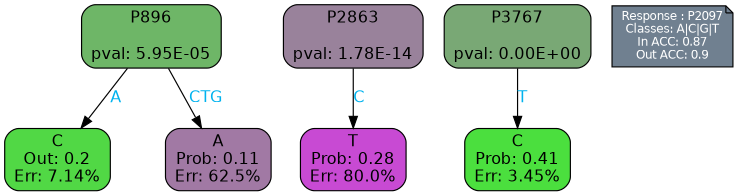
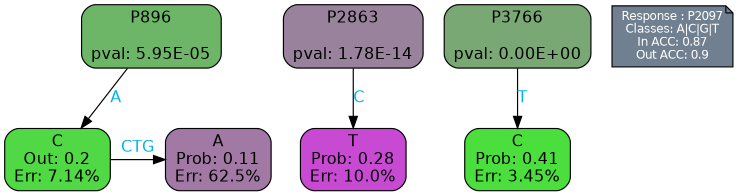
  digraph {
    ranksep=equally
    splines=polylines
    node [color=black fontname=helvetica shape=box style="filled, rounded"]
    edge [fontcolor=deepskyblue2 fontname=helvetica]
    n1 [fillcolor="#51d845" label="C\nOut: 0.2\nErr: 7.14%"]
    n2 [fillcolor="#a179a4" label="A\nProb: 0.11\nErr: 62.5%"]
-   n3 [fillcolor="#c84ad3" label="T\nProb: 0.28\nErr: 80.0%"]
+   n3 [fillcolor="#c84ad3" label="T\nProb: 0.28\nErr: 10.0%"]
    n4 [fillcolor="#4bdf3e" label="C\nProb: 0.41\nErr: 3.45%"]
    n5 [align=left fillcolor=slategray fontcolor=white fontsize=10 label="Response : P2097\nClasses: A|C|G|T\nIn ACC: 0.87\nOut ACC: 0.9\n" shape=note style=filled]
-   n6 [fillcolor="#79a875" label="P3767\n\npval: 0.00E+00"]
+   n6 [fillcolor="#79a875" label="P3766\n\npval: 0.00E+00"]
    n7 [fillcolor="#99829b" label="P2863\n\npval: 1.78E-14"]
    n8 [fillcolor="#6eb667" label="P896\n\npval: 5.95E-05"]
    subgraph sub_1 {
      rank=same
      n1
      n2
      n3
      n4
    }
    subgraph sub_2 {
      rank=same
      n5
      n6
    }
    n6 -> n4 [label=T]
    n7 -> n3 [label=C]
    n8 -> n1 [label=A]
-   n8 -> n2 [label=CTG]
+   n1 -> n2 [label=CTG]
  }
